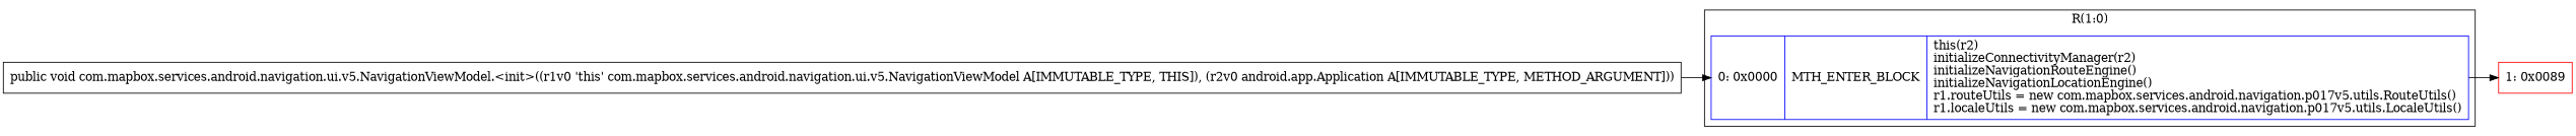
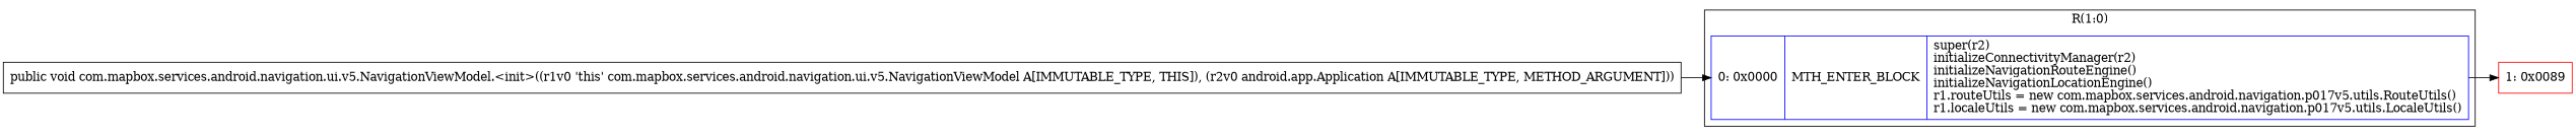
  digraph {
    rankdir=LR
    node [shape=record]
-   n1 [color=blue label="{0\:\ 0x0000|MTH_ENTER_BLOCK\l|this(r2)\linitializeConnectivityManager(r2)\linitializeNavigationRouteEngine()\linitializeNavigationLocationEngine()\lr1.routeUtils = new com.mapbox.services.android.navigation.p017v5.utils.RouteUtils()\lr1.localeUtils = new com.mapbox.services.android.navigation.p017v5.utils.LocaleUtils()\l}"]
+   n1 [color=blue label="{0\:\ 0x0000|MTH_ENTER_BLOCK\l|super(r2)\linitializeConnectivityManager(r2)\linitializeNavigationRouteEngine()\linitializeNavigationLocationEngine()\lr1.routeUtils = new com.mapbox.services.android.navigation.p017v5.utils.RouteUtils()\lr1.localeUtils = new com.mapbox.services.android.navigation.p017v5.utils.LocaleUtils()\l}"]
    n2 [color=red label="{1\:\ 0x0089}"]
    n3 [label="{public void com.mapbox.services.android.navigation.ui.v5.NavigationViewModel.\<init\>((r1v0 'this' com.mapbox.services.android.navigation.ui.v5.NavigationViewModel A[IMMUTABLE_TYPE, THIS]), (r2v0 android.app.Application A[IMMUTABLE_TYPE, METHOD_ARGUMENT])) }"]
    subgraph cluster_1 {
      label="R(1:0)"
      n1
    }
    n1 -> n2
    n3 -> n1
  }
